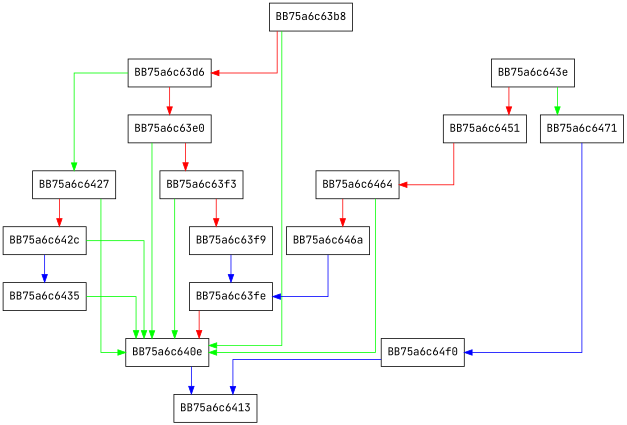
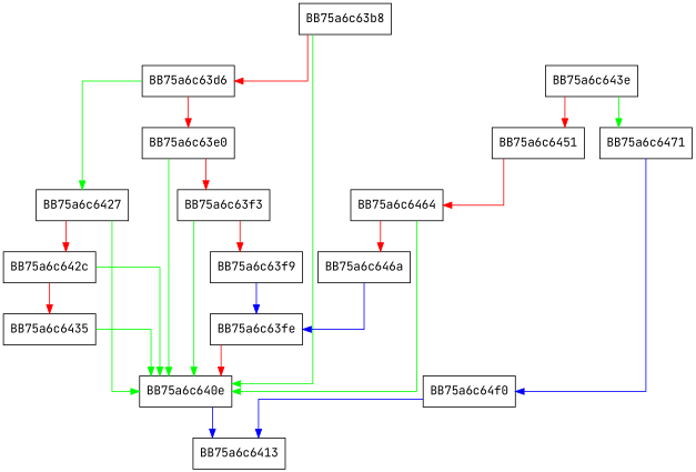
  digraph {
    fontname="JetBrains Mono"
    splines=ortho
    node [fontname="JetBrains Mono" shape=box]
    edge [color=red fontname="JetBrains Mono"]
    BB75a6c63b8
    BB75a6c640e
    BB75a6c63d6
    BB75a6c6413
    BB75a6c6427
    BB75a6c63e0
    BB75a6c642c
    BB75a6c63f3
    BB75a6c6435
    BB75a6c63f9
    BB75a6c63fe
    BB75a6c643e
    BB75a6c6471
    BB75a6c6451
    BB75a6c64f0
    BB75a6c6464
    BB75a6c646a
    BB75a6c63b8 -> BB75a6c640e [color=green]
    BB75a6c63b8 -> BB75a6c63d6
    BB75a6c640e -> BB75a6c6413 [color=blue]
    BB75a6c63d6 -> BB75a6c6427 [color=green]
    BB75a6c63d6 -> BB75a6c63e0
    BB75a6c6427 -> BB75a6c640e [color=green]
    BB75a6c6427 -> BB75a6c642c
    BB75a6c63e0 -> BB75a6c640e [color=green]
    BB75a6c63e0 -> BB75a6c63f3
    BB75a6c642c -> BB75a6c640e [color=green]
-   BB75a6c642c -> BB75a6c6435 [color=blue]
+   BB75a6c642c -> BB75a6c6435
    BB75a6c63f3 -> BB75a6c640e [color=green]
    BB75a6c63f3 -> BB75a6c63f9
    BB75a6c6435 -> BB75a6c640e [color=green]
    BB75a6c63f9 -> BB75a6c63fe [color=blue]
    BB75a6c63fe -> BB75a6c640e
    BB75a6c643e -> BB75a6c6471 [color=green]
    BB75a6c643e -> BB75a6c6451
    BB75a6c6471 -> BB75a6c64f0 [color=blue]
    BB75a6c6451 -> BB75a6c6464
    BB75a6c64f0 -> BB75a6c6413 [color=blue]
    BB75a6c6464 -> BB75a6c640e [color=green]
    BB75a6c6464 -> BB75a6c646a
    BB75a6c646a -> BB75a6c63fe [color=blue]
  }
